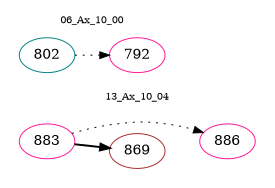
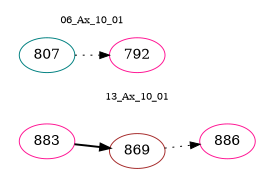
  digraph {
    rankdir=LR
    node [color=deeppink]
    edge [color=black style=dotted]
    n1 [label=883]
    n2 [color=brown label=869]
    n3 [label=886]
-   n4 [color=teal label=802]
+   n4 [color=teal label=807]
    n5 [label=792]
    subgraph cluster_1 {
      color=white
      fontsize=10
-     label="13_Ax_10_04"
+     label="13_Ax_10_01"
      n1
      n2
      n3
    }
    subgraph cluster_2 {
      color=white
      fontsize=10
-     label="06_Ax_10_00"
+     label="06_Ax_10_01"
      n4
      n5
    }
    n1 -> n2 [style=bold]
-   n1 -> n3
+   n2 -> n3
    n4 -> n5
  }
